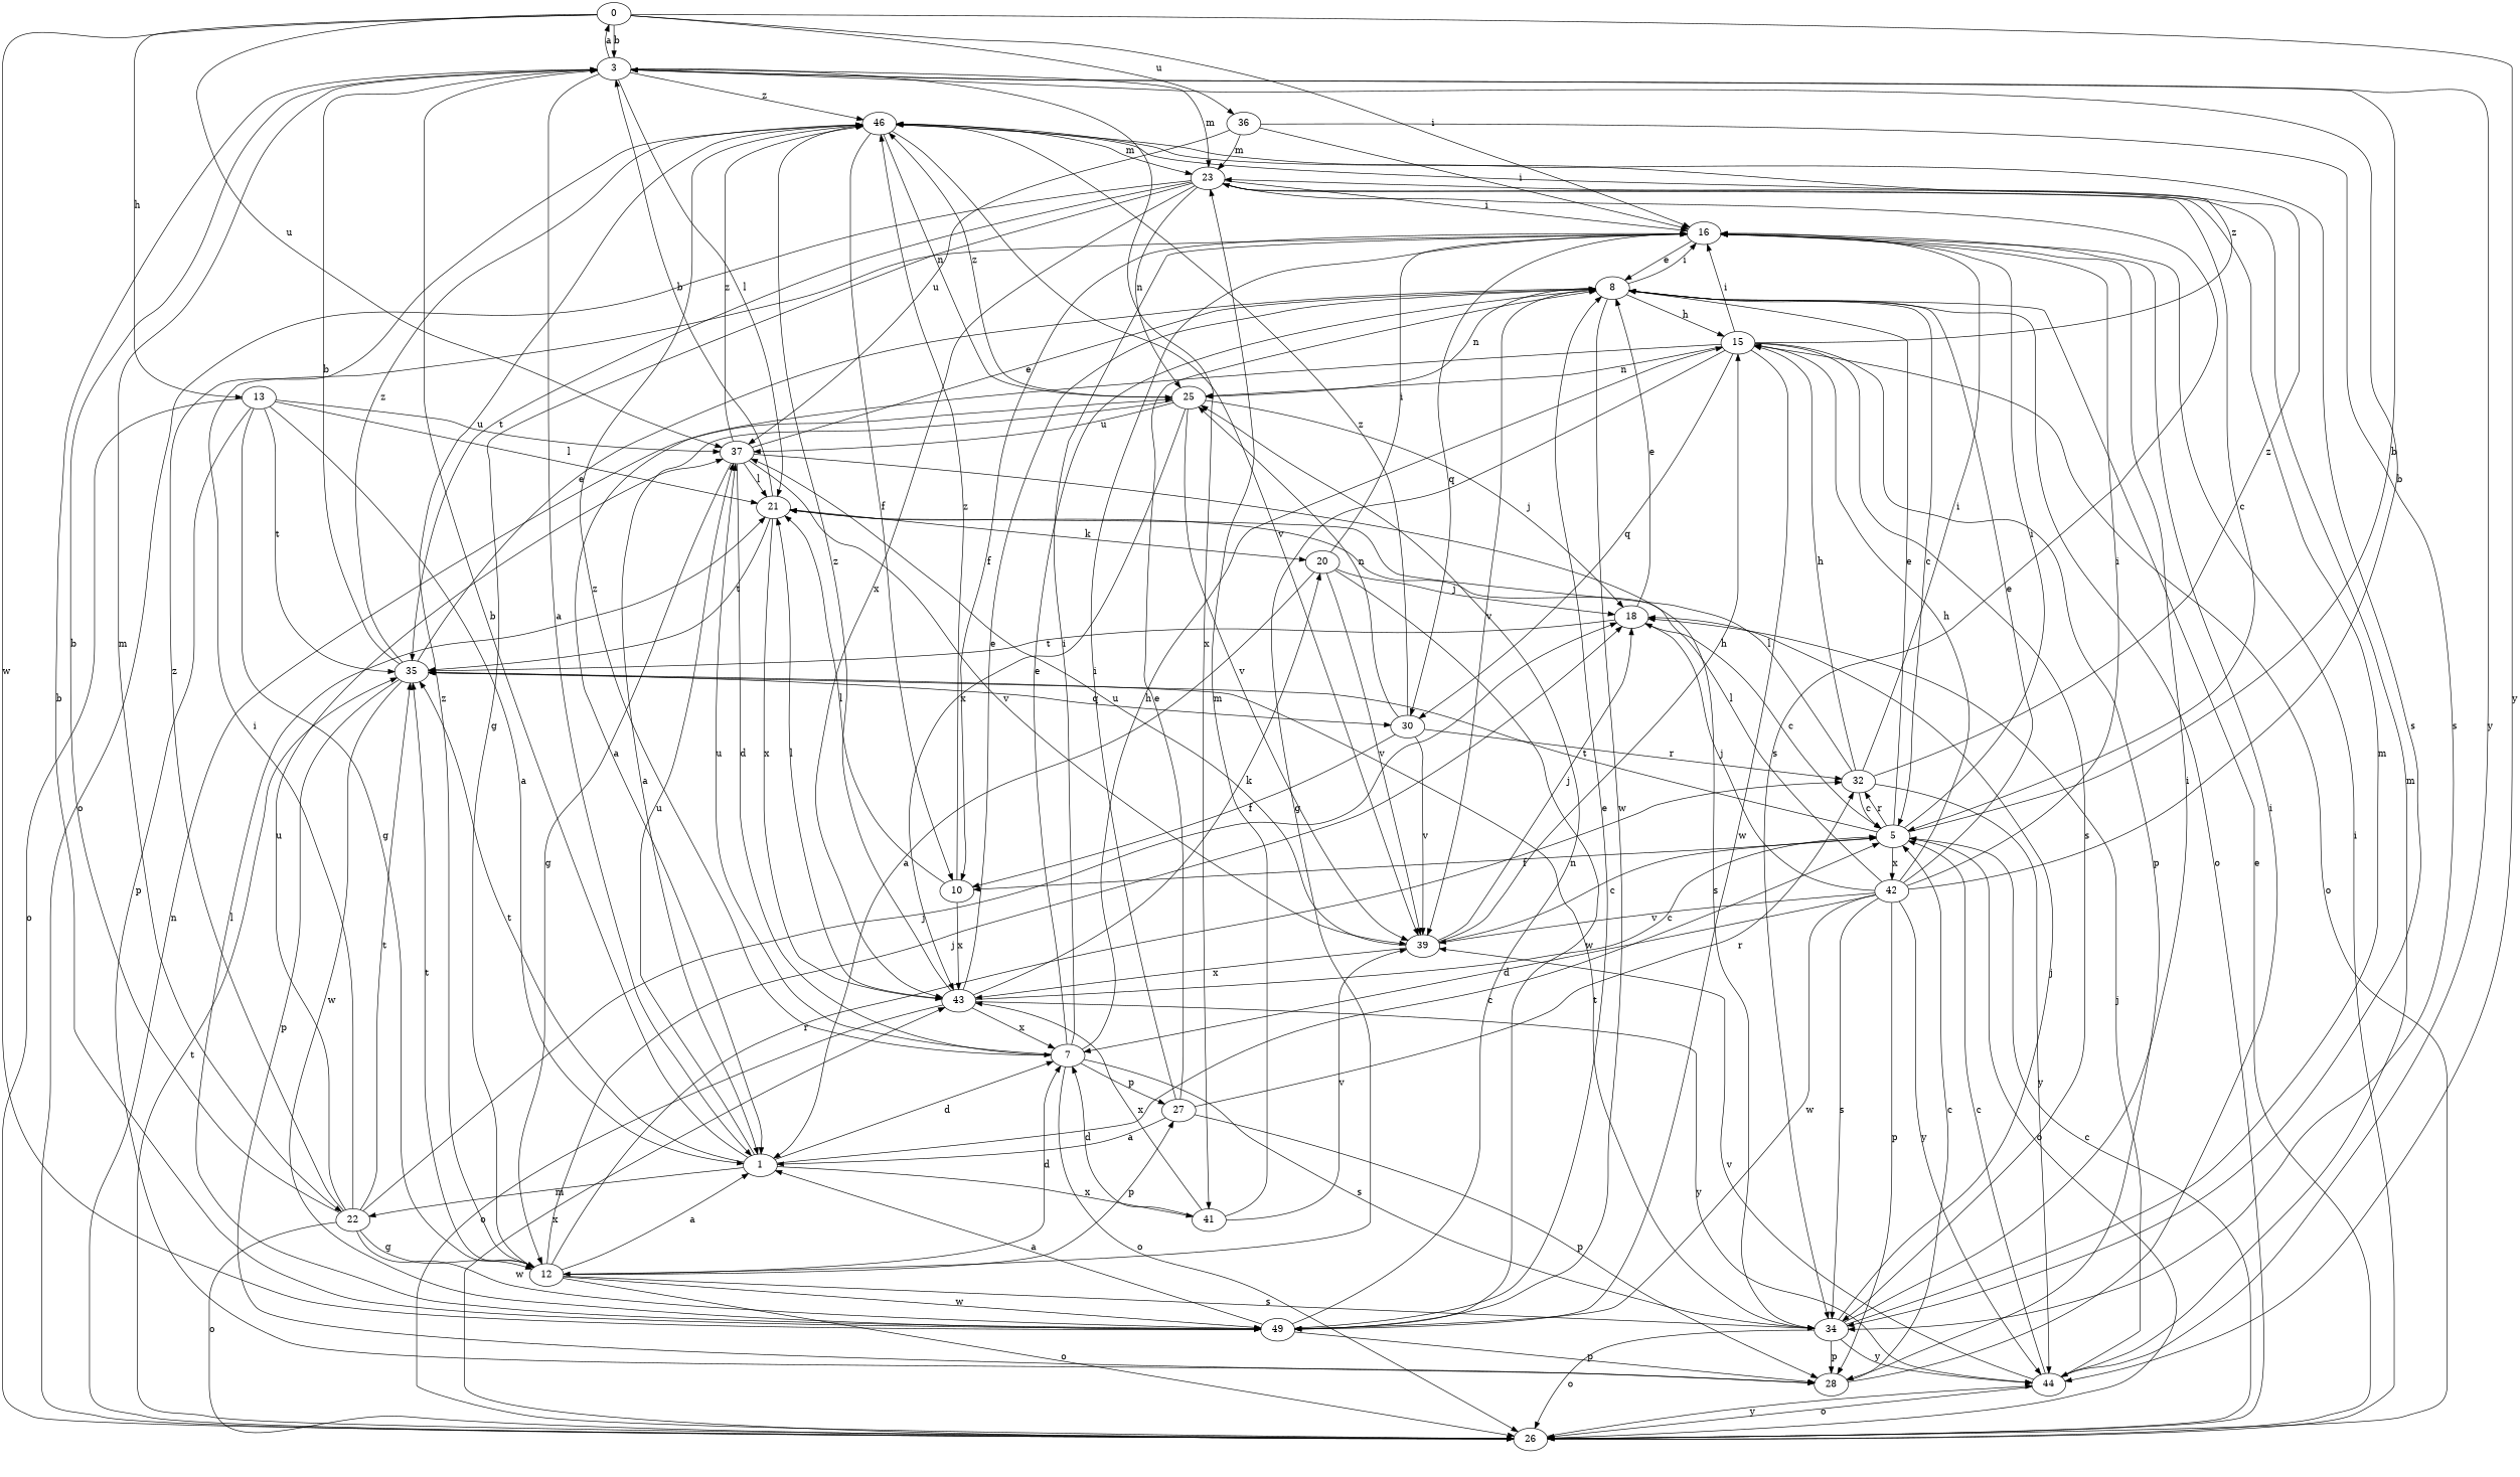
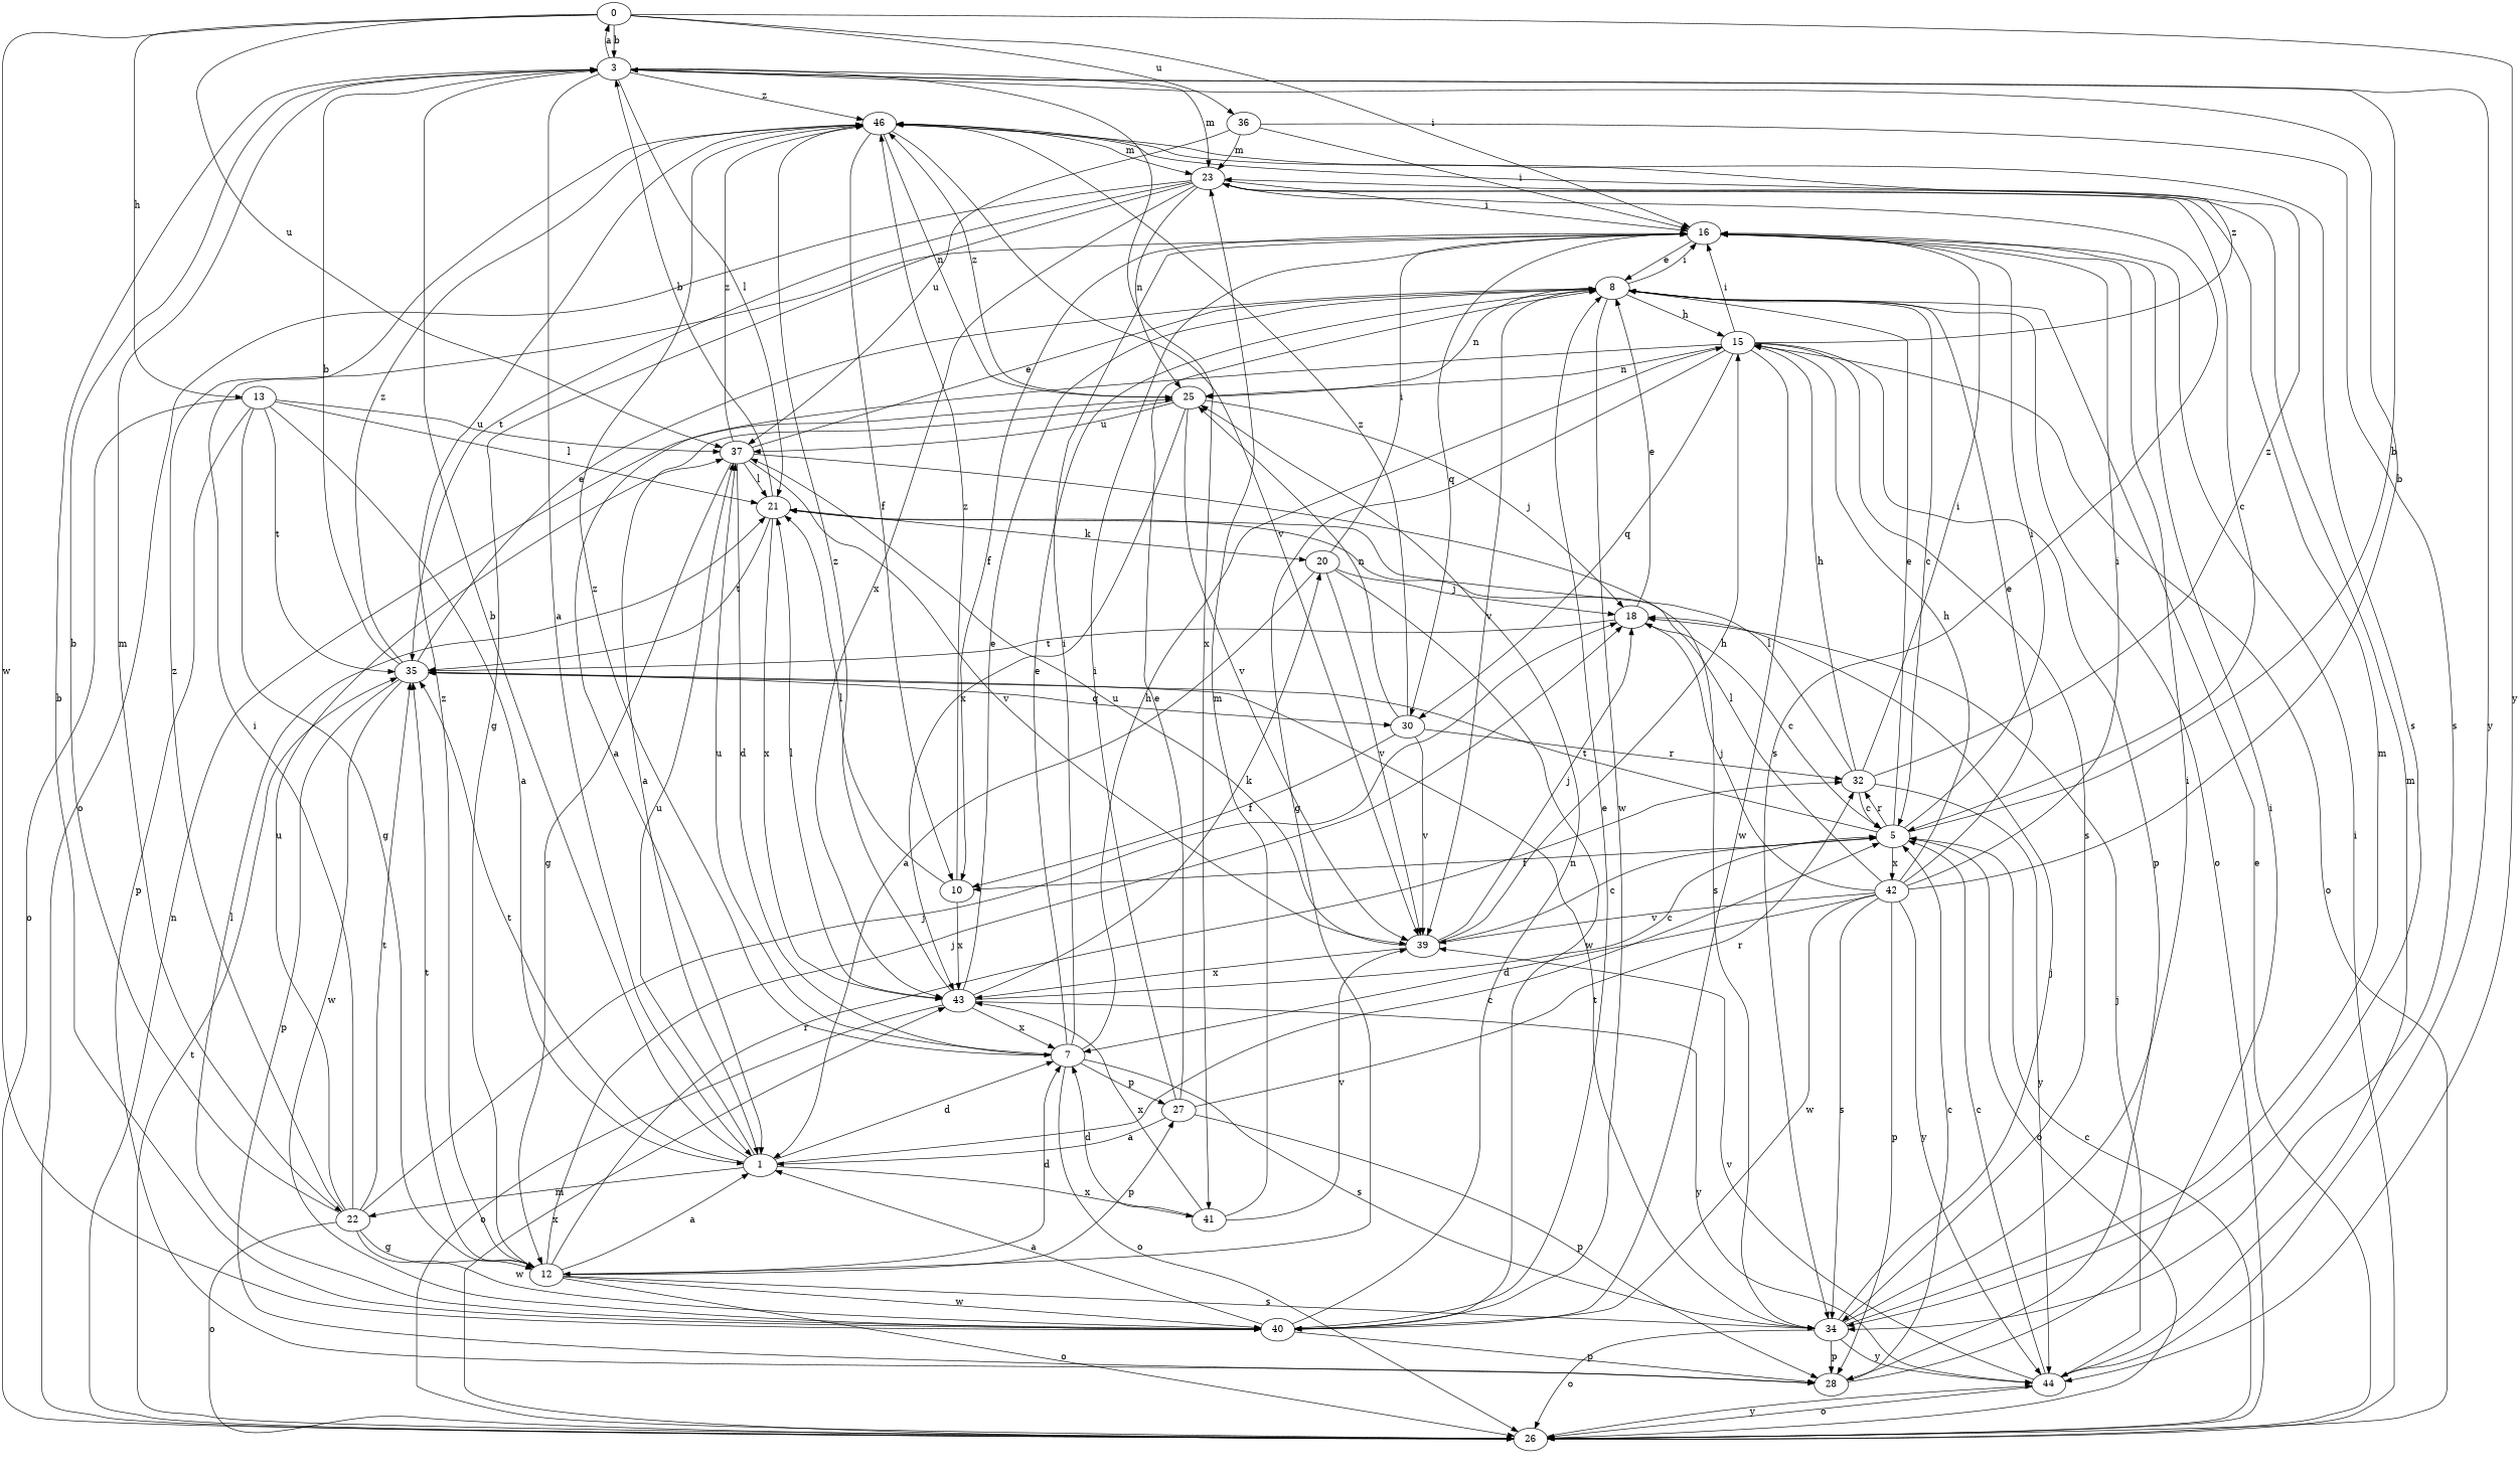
  strict digraph {
    0
    3
    13
    16
    36
    37
-   40 [label=49]
+   40
    44
    1
    22
    41
    21
    23
    46
    35
    26
    12
    28
    8
    10
    30
    34
    7
    39
    25
    5
    18
    32
    42
    15
    27
    43
    20
    0 -> 3 [label=b]
    0 -> 13 [label=h]
    0 -> 16 [label=i]
    0 -> 36 [label=u]
    0 -> 37 [label=u]
    0 -> 40 [label=w]
    0 -> 44 [label=y]
    3 -> 0 [label=a]
    3 -> 44 [label=y]
    3 -> 1 [label=a]
    3 -> 22 [label=m]
    3 -> 41 [label=x]
    3 -> 21 [label=l]
    3 -> 23 [label=m]
    3 -> 46 [label=z]
    13 -> 37 [label=u]
    13 -> 1 [label=a]
    13 -> 21 [label=l]
    13 -> 35 [label=t]
    13 -> 26 [label=o]
    13 -> 12 [label=g]
    13 -> 28 [label=p]
    16 -> 8 [label=e]
    16 -> 10 [label=f]
    16 -> 30 [label=q]
    36 -> 16 [label=i]
    36 -> 37 [label=u]
    36 -> 23 [label=m]
    36 -> 34 [label=s]
    37 -> 21 [label=l]
    37 -> 46 [label=z]
    37 -> 12 [label=g]
    37 -> 8 [label=e]
    37 -> 34 [label=s]
    37 -> 7 [label=d]
    37 -> 39 [label=v]
    40 -> 3 [label=b]
    40 -> 1 [label=a]
    40 -> 21 [label=l]
    40 -> 28 [label=p]
    40 -> 8 [label=e]
    40 -> 25 [label=n]
    44 -> 23 [label=m]
    44 -> 26 [label=o]
    44 -> 39 [label=v]
    44 -> 5 [label=c]
    44 -> 18 [label=j]
    1 -> 3 [label=b]
    1 -> 37 [label=u]
    1 -> 22 [label=m]
    1 -> 41 [label=x]
    1 -> 35 [label=t]
    1 -> 7 [label=d]
    1 -> 5 [label=c]
    22 -> 3 [label=b]
    22 -> 16 [label=i]
    22 -> 37 [label=u]
    22 -> 40 [label=w]
    22 -> 46 [label=z]
    22 -> 35 [label=t]
    22 -> 26 [label=o]
    22 -> 12 [label=g]
    22 -> 18 [label=j]
    41 -> 23 [label=m]
    41 -> 7 [label=d]
    41 -> 39 [label=v]
    41 -> 43 [label=x]
    21 -> 3 [label=b]
    21 -> 35 [label=t]
    21 -> 43 [label=x]
    21 -> 20 [label=k]
    23 -> 16 [label=i]
    23 -> 35 [label=t]
    23 -> 26 [label=o]
    23 -> 12 [label=g]
    23 -> 34 [label=s]
    23 -> 25 [label=n]
    23 -> 5 [label=c]
    23 -> 43 [label=x]
    46 -> 23 [label=m]
    46 -> 10 [label=f]
    46 -> 34 [label=s]
    46 -> 39 [label=v]
    46 -> 25 [label=n]
    35 -> 3 [label=b]
    35 -> 40 [label=w]
    35 -> 46 [label=z]
    35 -> 28 [label=p]
    35 -> 8 [label=e]
    35 -> 30 [label=q]
    26 -> 16 [label=i]
    26 -> 44 [label=y]
    26 -> 35 [label=t]
    26 -> 8 [label=e]
    26 -> 25 [label=n]
    26 -> 5 [label=c]
    26 -> 43 [label=x]
    12 -> 40 [label=w]
    12 -> 1 [label=a]
    12 -> 46 [label=z]
    12 -> 35 [label=t]
    12 -> 26 [label=o]
    12 -> 34 [label=s]
    12 -> 7 [label=d]
    12 -> 18 [label=j]
    12 -> 32 [label=r]
    12 -> 27 [label=p]
    28 -> 16 [label=i]
    28 -> 5 [label=c]
    8 -> 16 [label=i]
    8 -> 40 [label=w]
    8 -> 26 [label=o]
    8 -> 39 [label=v]
    8 -> 25 [label=n]
    8 -> 5 [label=c]
    8 -> 15 [label=h]
    10 -> 21 [label=l]
    10 -> 46 [label=z]
    10 -> 43 [label=x]
    30 -> 46 [label=z]
    30 -> 10 [label=f]
    30 -> 39 [label=v]
    30 -> 25 [label=n]
    30 -> 32 [label=r]
    34 -> 16 [label=i]
    34 -> 44 [label=y]
    34 -> 23 [label=m]
    34 -> 35 [label=t]
    34 -> 26 [label=o]
    34 -> 28 [label=p]
    34 -> 18 [label=j]
    7 -> 16 [label=i]
    7 -> 37 [label=u]
    7 -> 46 [label=z]
    7 -> 26 [label=o]
    7 -> 8 [label=e]
    7 -> 34 [label=s]
    7 -> 15 [label=h]
    7 -> 27 [label=p]
    39 -> 37 [label=u]
    39 -> 5 [label=c]
    39 -> 18 [label=j]
    39 -> 15 [label=h]
    39 -> 43 [label=x]
    25 -> 37 [label=u]
    25 -> 1 [label=a]
    25 -> 46 [label=z]
    25 -> 39 [label=v]
    25 -> 18 [label=j]
    25 -> 43 [label=x]
    5 -> 3 [label=b]
    5 -> 16 [label=i]
    5 -> 35 [label=t]
    5 -> 26 [label=o]
    5 -> 8 [label=e]
    5 -> 10 [label=f]
    5 -> 32 [label=r]
    5 -> 42 [label=x]
    18 -> 35 [label=t]
    18 -> 8 [label=e]
    18 -> 5 [label=c]
    32 -> 16 [label=i]
    32 -> 44 [label=y]
    32 -> 21 [label=l]
    32 -> 46 [label=z]
    32 -> 5 [label=c]
    32 -> 15 [label=h]
    42 -> 3 [label=b]
    42 -> 16 [label=i]
    42 -> 40 [label=w]
    42 -> 44 [label=y]
    42 -> 21 [label=l]
    42 -> 28 [label=p]
    42 -> 8 [label=e]
    42 -> 34 [label=s]
    42 -> 7 [label=d]
    42 -> 39 [label=v]
    42 -> 18 [label=j]
    42 -> 15 [label=h]
    15 -> 16 [label=i]
    15 -> 40 [label=w]
    15 -> 1 [label=a]
    15 -> 46 [label=z]
    15 -> 26 [label=o]
    15 -> 12 [label=g]
    15 -> 28 [label=p]
    15 -> 30 [label=q]
    15 -> 34 [label=s]
    15 -> 25 [label=n]
    27 -> 16 [label=i]
    27 -> 1 [label=a]
    27 -> 28 [label=p]
    27 -> 8 [label=e]
    27 -> 32 [label=r]
    43 -> 44 [label=y]
    43 -> 21 [label=l]
    43 -> 46 [label=z]
    43 -> 26 [label=o]
    43 -> 8 [label=e]
    43 -> 7 [label=x]
    43 -> 5 [label=c]
    43 -> 20 [label=k]
    20 -> 16 [label=i]
    20 -> 40 [label=w]
    20 -> 1 [label=a]
    20 -> 39 [label=v]
    20 -> 18 [label=j]
  }
